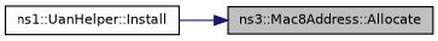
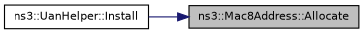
  digraph {
    rankdir=RL
    node [color=black fontname=Helvetica fontsize=10 shape=record style=filled]
    n1 [fillcolor=grey75 fontcolor=black height=0.2 label="ns3::Mac8Address::Allocate" width=0.4]
-   n2 [fillcolor=white height=0.2 label="ns1::UanHelper::Install" width=0.4]
+   n2 [fillcolor=white height=0.2 label="ns3::UanHelper::Install" width=0.4]
    n1 -> n2 [color=midnightblue dir=back fontname=Helvetica fontsize=10 labelfontname=Helvetica labelfontsize=10 style=solid]
  }
